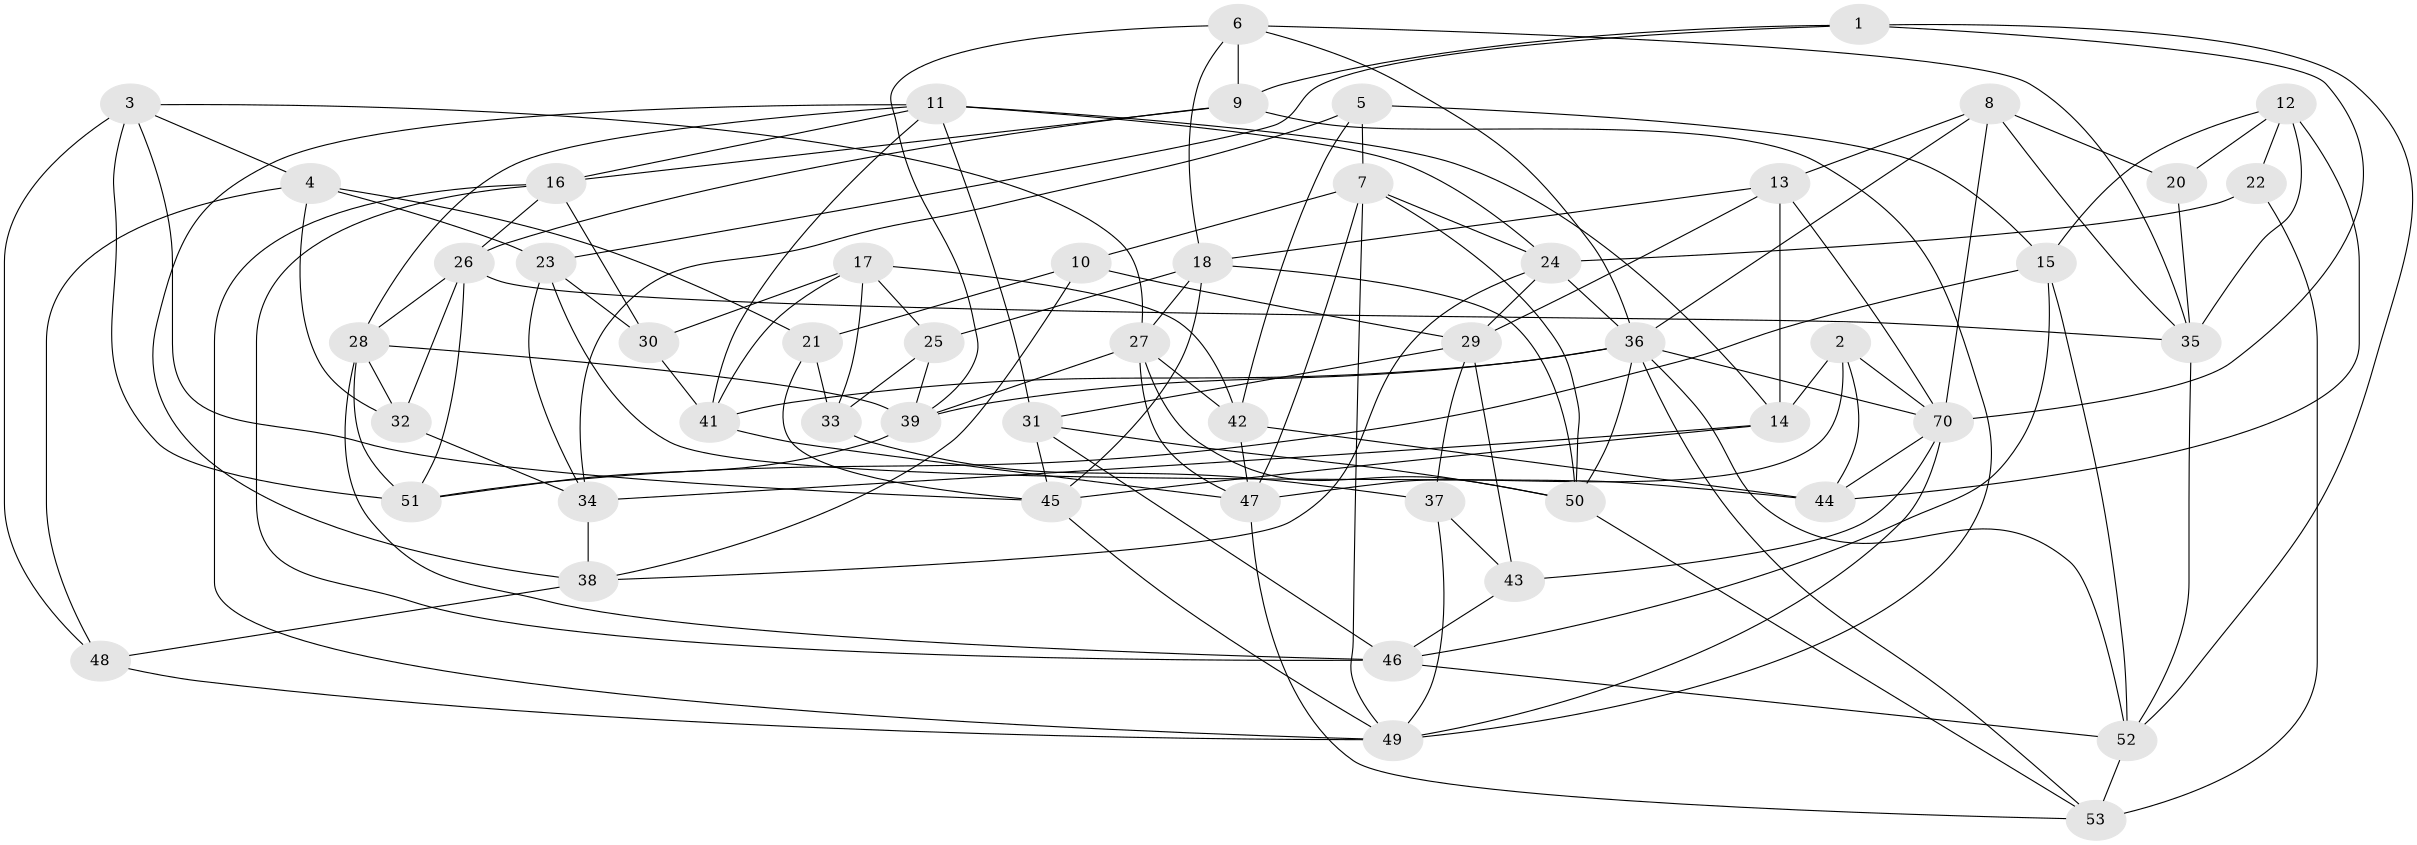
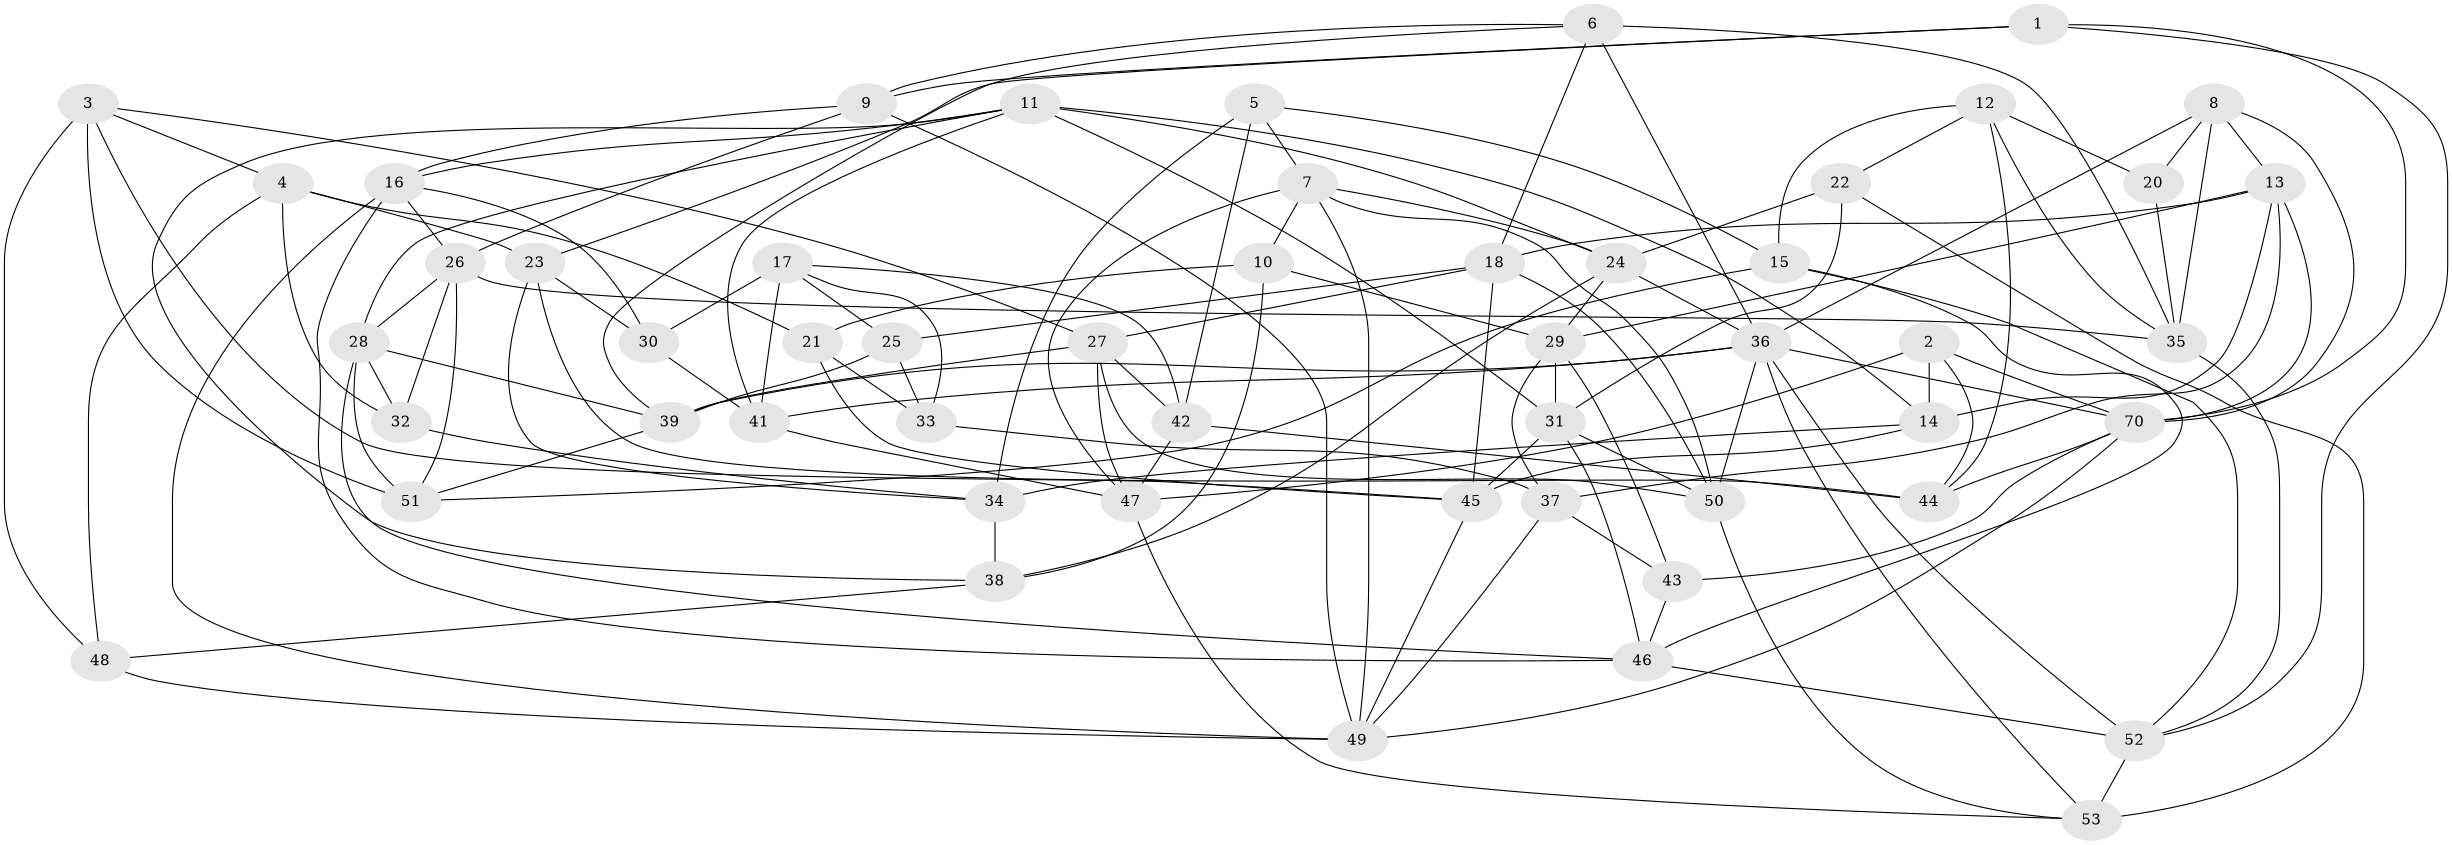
  graph {
    node [color=gray90 style=filled]
    edge [weight=1.0]
    1
    9
    23
    n4 [label=70]
    52
    49
    16
    26
    44
    34
    30
    43
    53
    2
    14
    47
    45
    3
    4
    27
    48
    51
    21
    32
    42
    39
    50
    33
    5
    7
    15
    10
    24
    46
    38
    6
    18
    35
    36
    8
    13
    20
    25
    41
    29
    37
    28
    31
    11
    12
    22
    17
    1 -- 9
    1 -- 23
    1 -- n4
    1 -- 52
    9 -- 49 [weight=2.0]
    9 -- 16
    9 -- 26
    23 -- 44
    23 -- 34
    23 -- 30 [weight=2.0]
    n4 -- 49
    n4 -- 44
    n4 -- 43
    52 -- 53
    16 -- 49
    16 -- 26
    16 -- 30
    16 -- 46
    26 -- 51
    26 -- 32
    26 -- 35
    26 -- 28
    34 -- 38
    30 -- 41
    43 -- 46
    2 -- n4
    2 -- 44
    2 -- 14
    2 -- 47
    14 -- 34 [weight=2.0]
    14 -- 45
    47 -- 53
    45 -- 49
    3 -- 45
    3 -- 4
    3 -- 27
    3 -- 48
    3 -- 51 [weight=2.0]
    4 -- 23
    4 -- 48
    4 -- 21 [weight=2.0]
    4 -- 32
    27 -- 47
    27 -- 42
    27 -- 39
    27 -- 50
    48 -- 49
    21 -- 45
    21 -- 33 [weight=2.0]
    32 -- 34
    42 -- 44
    42 -- 47
    39 -- 51
    50 -- 53
    33 -- 37 [weight=2.0]
    5 -- 34
    5 -- 42 [weight=2.0]
    5 -- 7
    5 -- 15 [weight=2.0]
    7 -- 49
    7 -- 47
    7 -- 50
    7 -- 10
    7 -- 24
    15 -- 52
    15 -- 51
    15 -- 46
    10 -- 21
    10 -- 38
    10 -- 29
    24 -- 38
    24 -- 36
    24 -- 29
    46 -- 52
    38 -- 48
    6 -- 9
    6 -- 39
    6 -- 18
    6 -- 35
    6 -- 36
    18 -- 45
    18 -- 27
    18 -- 50
    18 -- 25
    35 -- 52
    36 -- n4
    36 -- 52
    36 -- 53
    36 -- 39
    36 -- 50
    36 -- 41 [weight=2.0]
    8 -- n4
    8 -- 35
    8 -- 36
    8 -- 13
    8 -- 20
    13 -- n4
    13 -- 14
    13 -- 18
    13 -- 29
+   13 -- 37
    20 -- 35
    25 -- 39
    25 -- 33
    41 -- 47
    29 -- 43
    29 -- 37
    29 -- 31
    37 -- 49
    37 -- 43
    28 -- 51
    28 -- 32
    28 -- 39
    28 -- 46
    31 -- 45
    31 -- 50
    31 -- 46
    11 -- 16
    11 -- 14
    11 -- 24
    11 -- 38
    11 -- 41
    11 -- 28
    11 -- 31
    12 -- 44 [weight=2.0]
    12 -- 15
    12 -- 35
    12 -- 20
    12 -- 22
    22 -- 53 [weight=2.0]
    22 -- 24
+   22 -- 31
    17 -- 30 [weight=2.0]
    17 -- 42
    17 -- 33
    17 -- 25
    17 -- 41
  }
